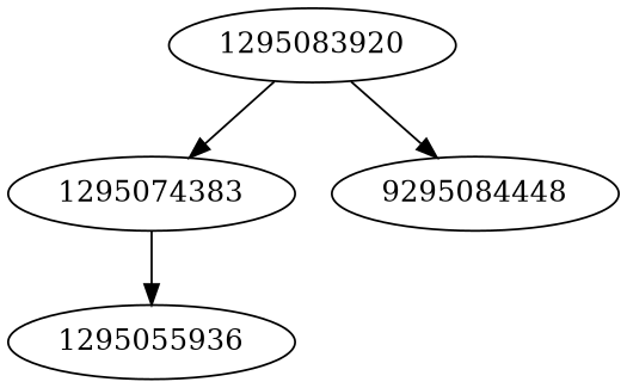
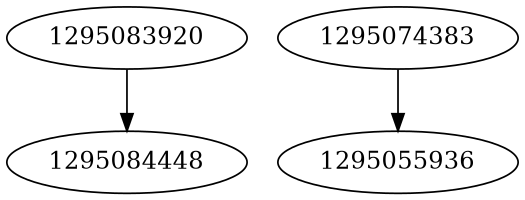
  strict digraph {
    1295083920
    1295074383
-   1295084448 [label=9295084448]
+   1295084448
    1295055936
-   1295083920 -> 1295074383
    1295083920 -> 1295084448
    1295074383 -> 1295055936
  }
